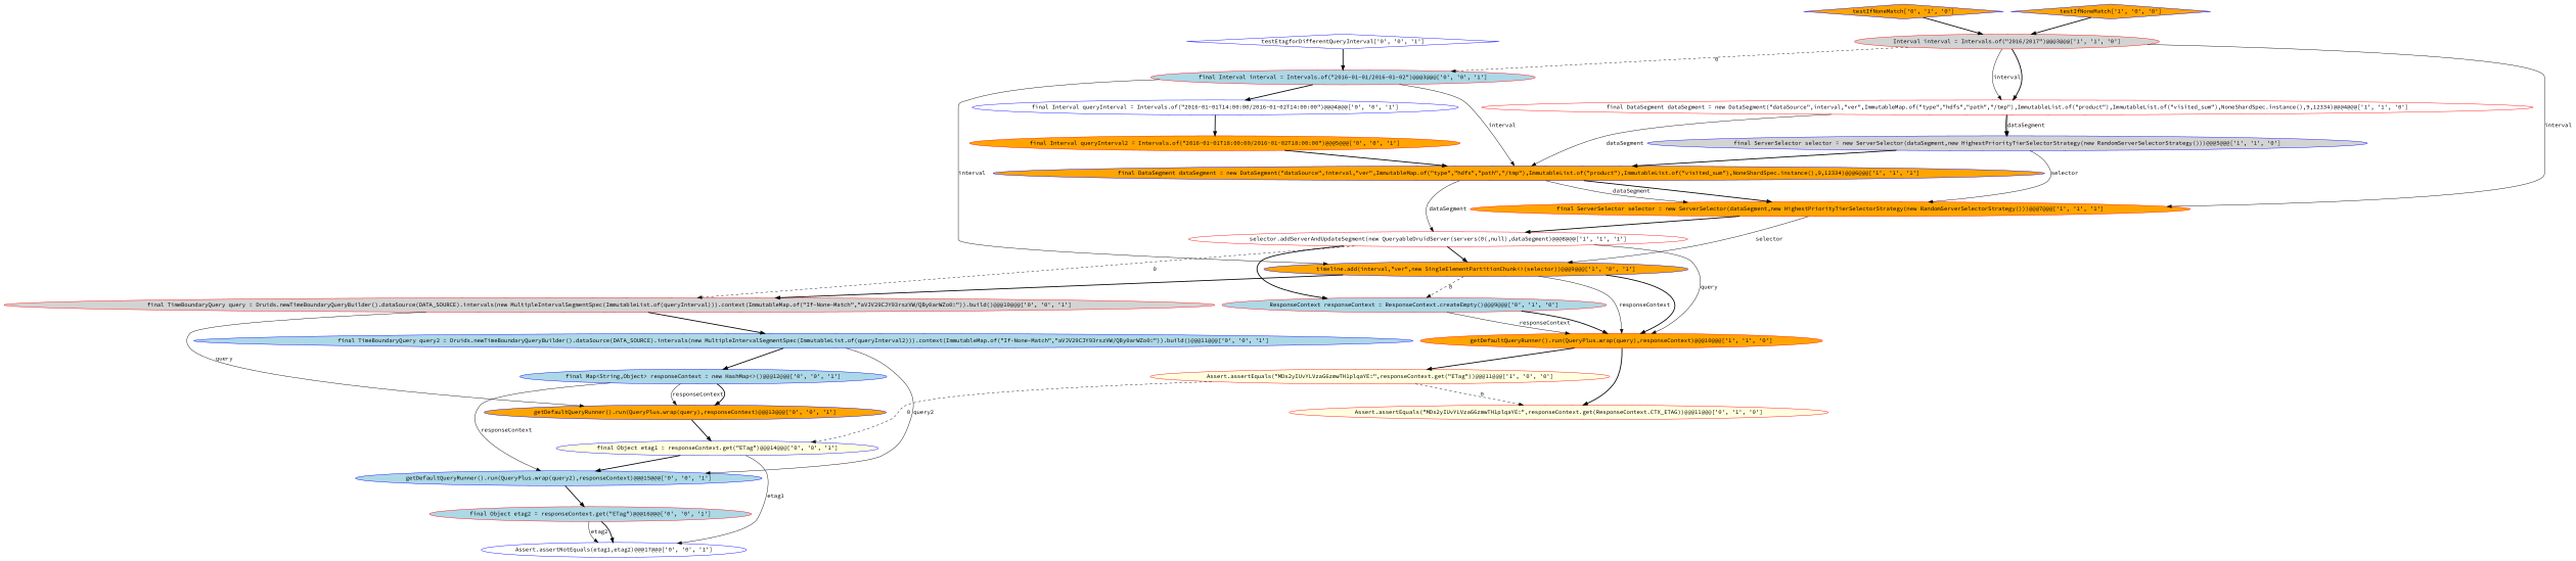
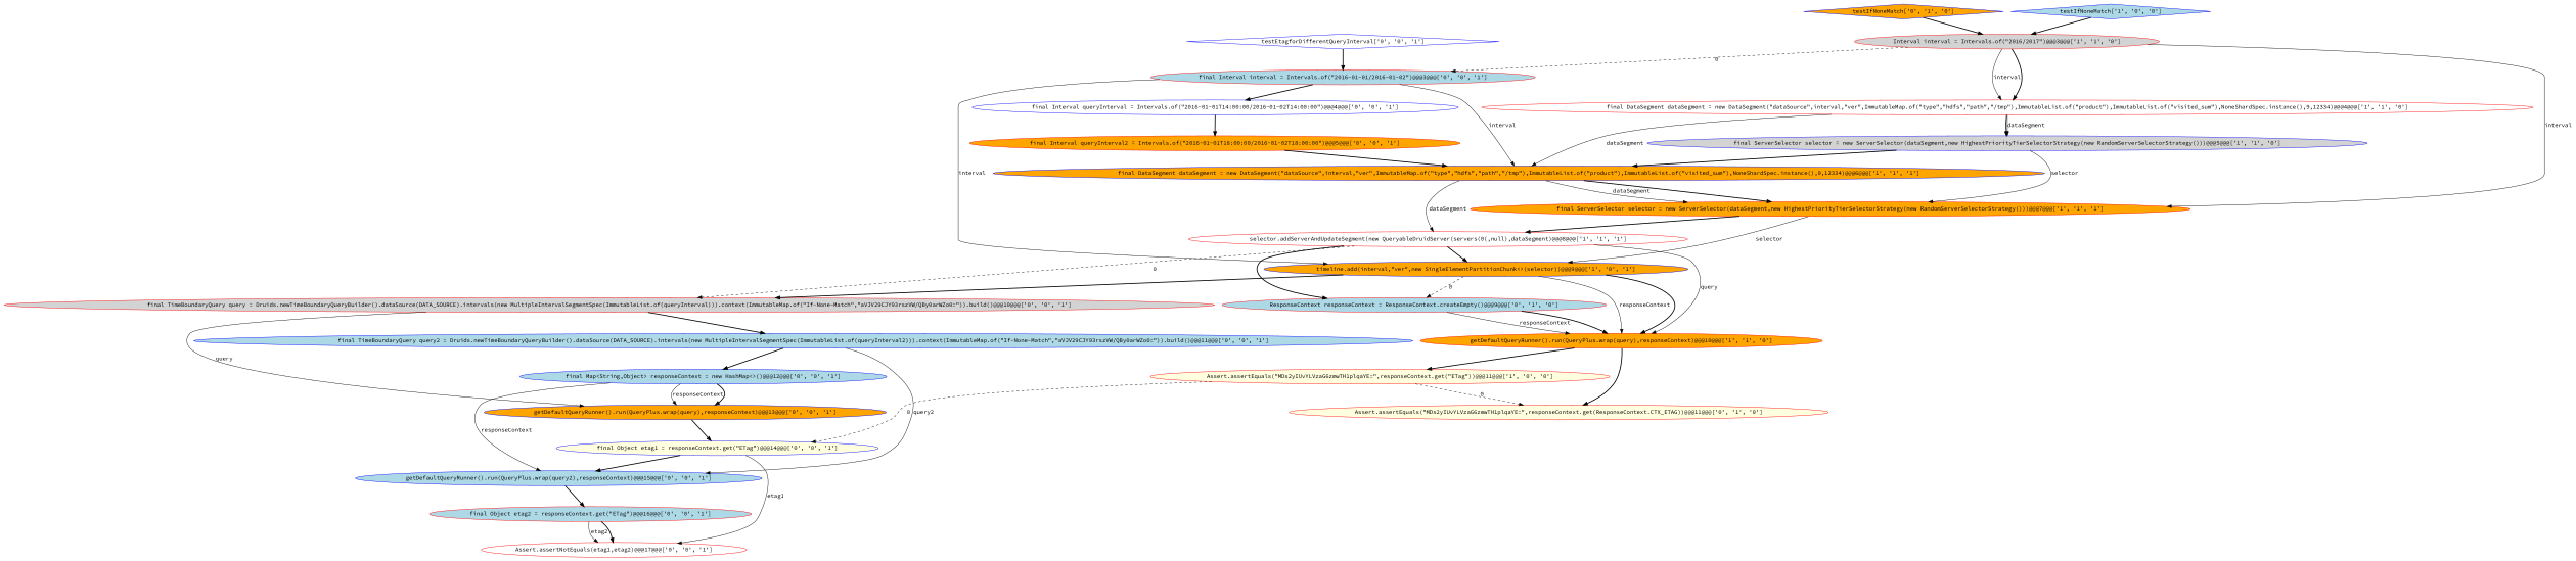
  digraph {
    fontname="Source Code Pro"
    node [color=blue fillcolor=lightblue fontname="Source Code Pro" shape=ellipse style=filled]
    edge [fontname="Source Code Pro" style=bold]
    n1 [label="final Map<String,Object> responseContext = new HashMap<>()@@@12@@@['0', '0', '1']"]
    n2 [label="getDefaultQueryRunner().run(QueryPlus.wrap(query2),responseContext)@@@15@@@['0', '0', '1']"]
    n3 [fillcolor=orange label="getDefaultQueryRunner().run(QueryPlus.wrap(query),responseContext)@@@13@@@['0', '0', '1']"]
    n4 [color=red label="final Object etag2 = responseContext.get(\"ETag\")@@@16@@@['0', '0', '1']"]
    n5 [fillcolor=lightyellow label="final Object etag1 = responseContext.get(\"ETag\")@@@14@@@['0', '0', '1']"]
    n6 [color=red fillcolor=orange label="getDefaultQueryRunner().run(QueryPlus.wrap(query),responseContext)@@@10@@@['1', '1', '0']"]
    n7 [color=red fillcolor=lightyellow label="Assert.assertEquals(\"MDs2yIUvYLVzaG6zmwTH1plqaYE=\",responseContext.get(ResponseContext.CTX_ETAG))@@@11@@@['0', '1', '0']"]
    n8 [color=red fillcolor=lightyellow label="Assert.assertEquals(\"MDs2yIUvYLVzaG6zmwTH1plqaYE=\",responseContext.get(\"ETag\"))@@@11@@@['1', '0', '0']"]
    n9 [color=red fillcolor=white label="final DataSegment dataSegment = new DataSegment(\"dataSource\",interval,\"ver\",ImmutableMap.of(\"type\",\"hdfs\",\"path\",\"/tmp\"),ImmutableList.of(\"product\"),ImmutableList.of(\"visited_sum\"),NoneShardSpec.instance(),9,12334)@@@4@@@['1', '1', '0']"]
    n10 [fillcolor=lightgrey label="final ServerSelector selector = new ServerSelector(dataSegment,new HighestPriorityTierSelectorStrategy(new RandomServerSelectorStrategy()))@@@5@@@['1', '1', '0']"]
    n11 [fillcolor=orange label="final DataSegment dataSegment = new DataSegment(\"dataSource\",interval,\"ver\",ImmutableMap.of(\"type\",\"hdfs\",\"path\",\"/tmp\"),ImmutableList.of(\"product\"),ImmutableList.of(\"visited_sum\"),NoneShardSpec.instance(),9,12334)@@@6@@@['1', '1', '1']"]
    n12 [color=red fillcolor=orange label="final ServerSelector selector = new ServerSelector(dataSegment,new HighestPriorityTierSelectorStrategy(new RandomServerSelectorStrategy()))@@@7@@@['1', '1', '1']"]
    n13 [color=red fillcolor=white label="selector.addServerAndUpdateSegment(new QueryableDruidServer(servers(0(,null),dataSegment)@@@8@@@['1', '1', '1']"]
    n14 [color=red fillcolor=lightgrey label="Interval interval = Intervals.of(\"2016/2017\")@@@3@@@['1', '1', '0']"]
    n15 [color=red label="final Interval interval = Intervals.of(\"2016-01-01/2016-01-02\")@@@3@@@['0', '0', '1']"]
    n16 [fillcolor=orange label="timeline.add(interval,\"ver\",new SingleElementPartitionChunk<>(selector))@@@9@@@['1', '0', '1']"]
    n17 [fillcolor=white label="final Interval queryInterval = Intervals.of(\"2016-01-01T14:00:00/2016-01-02T14:00:00\")@@@4@@@['0', '0', '1']"]
    n18 [color=red label="ResponseContext responseContext = ResponseContext.createEmpty()@@@9@@@['0', '1', '0']"]
    n19 [color=red fillcolor=lightgrey label="final TimeBoundaryQuery query = Druids.newTimeBoundaryQueryBuilder().dataSource(DATA_SOURCE).intervals(new MultipleIntervalSegmentSpec(ImmutableList.of(queryInterval))).context(ImmutableMap.of(\"If-None-Match\",\"aVJV29CJY93rszVW/QBy0arWZo0=\")).build()@@@10@@@['0', '0', '1']"]
    n20 [label="final TimeBoundaryQuery query2 = Druids.newTimeBoundaryQueryBuilder().dataSource(DATA_SOURCE).intervals(new MultipleIntervalSegmentSpec(ImmutableList.of(queryInterval2))).context(ImmutableMap.of(\"If-None-Match\",\"aVJV29CJY93rszVW/QBy0arWZo0=\")).build()@@@11@@@['0', '0', '1']"]
    n21 [color=red fillcolor=orange label="final Interval queryInterval2 = Intervals.of(\"2016-01-01T18:00:00/2016-01-02T18:00:00\")@@@5@@@['0', '0', '1']"]
    n22 [fillcolor=orange label="testIfNoneMatch['0', '1', '0']" shape=diamond]
-   n23 [fillcolor=white label="Assert.assertNotEquals(etag1,etag2)@@@17@@@['0', '0', '1']"]
+   n23 [color=red fillcolor=white label="Assert.assertNotEquals(etag1,etag2)@@@17@@@['0', '0', '1']"]
    n24 [fillcolor=white label="testEtagforDifferentQueryInterval['0', '0', '1']" shape=diamond]
-   n25 [fillcolor=orange label="testIfNoneMatch['1', '0', '0']" shape=diamond]
+   n25 [label="testIfNoneMatch['1', '0', '0']" shape=diamond]
    n1 -> n2 [label=responseContext style=solid]
    n1 -> n3 [label=responseContext style=solid]
    n1 -> n3
    n2 -> n4
    n3 -> n5
    n4 -> n23 [label=etag2 style=solid]
    n4 -> n23
    n5 -> n2
    n5 -> n23 [label=etag1 style=solid]
    n6 -> n7
    n6 -> n8
    n8 -> n5 [label=0 style=dashed]
    n8 -> n7 [label=0 style=dashed]
    n9 -> n10 [label=dataSegment style=solid]
    n9 -> n10
    n9 -> n11 [label=dataSegment style=solid]
    n10 -> n11
    n10 -> n12 [label=selector style=solid]
    n11 -> n12
    n11 -> n12 [label=dataSegment style=solid]
    n11 -> n13 [label=dataSegment style=solid]
    n12 -> n13
    n12 -> n16 [label=selector style=solid]
    n13 -> n6 [label=query style=solid]
    n13 -> n16
    n13 -> n18
    n13 -> n19 [label=0 style=dashed]
    n14 -> n9 [label=interval style=solid]
    n14 -> n9
    n14 -> n12 [label=interval style=solid]
    n14 -> n15 [label=0 style=dashed]
    n15 -> n11 [label=interval style=solid]
    n15 -> n16 [label=interval style=solid]
    n15 -> n17
    n16 -> n6 [label=responseContext style=solid]
    n16 -> n6
    n16 -> n18 [label=0 style=dashed]
    n16 -> n19
    n17 -> n21
    n18 -> n6 [label=responseContext style=solid]
    n18 -> n6
    n19 -> n3 [label=query style=solid]
    n19 -> n20
    n20 -> n1
    n20 -> n2 [label=query2 style=solid]
    n21 -> n11
    n22 -> n14
    n24 -> n15
    n25 -> n14
  }
